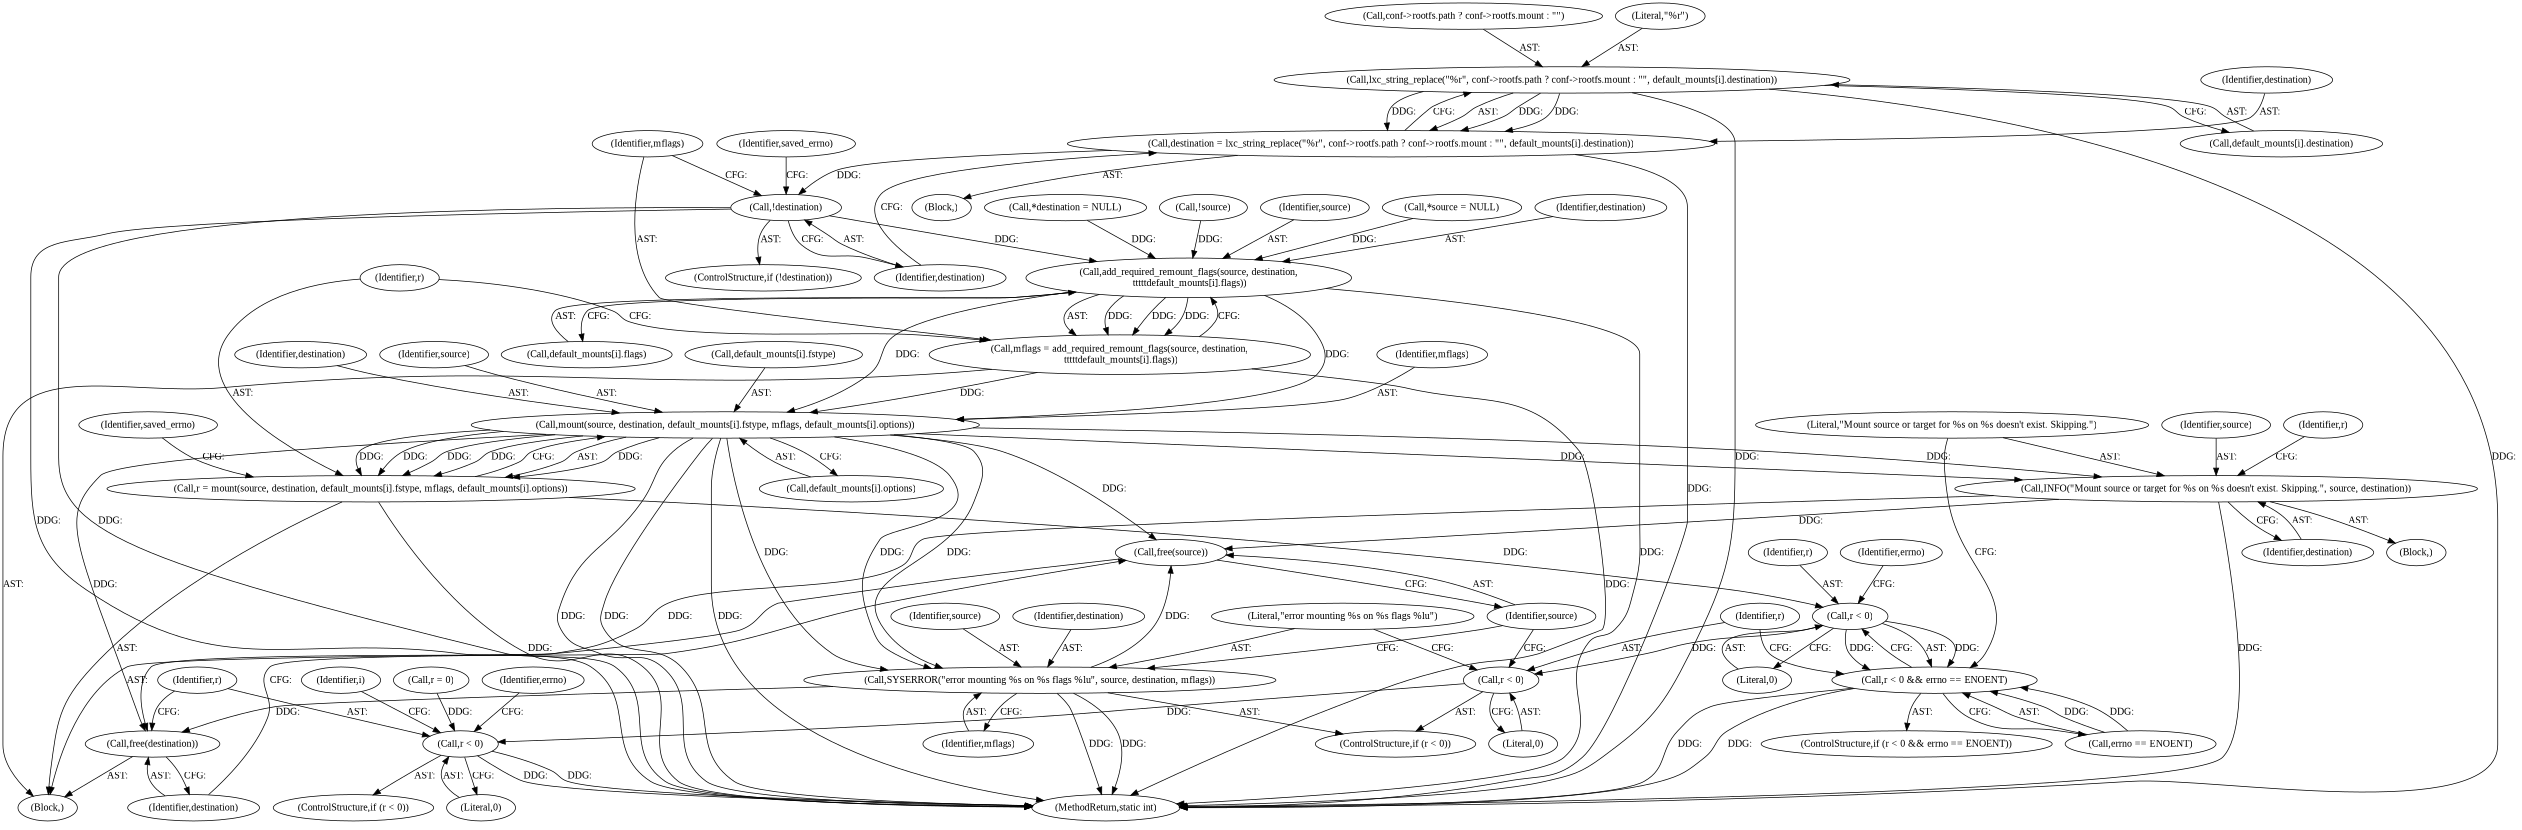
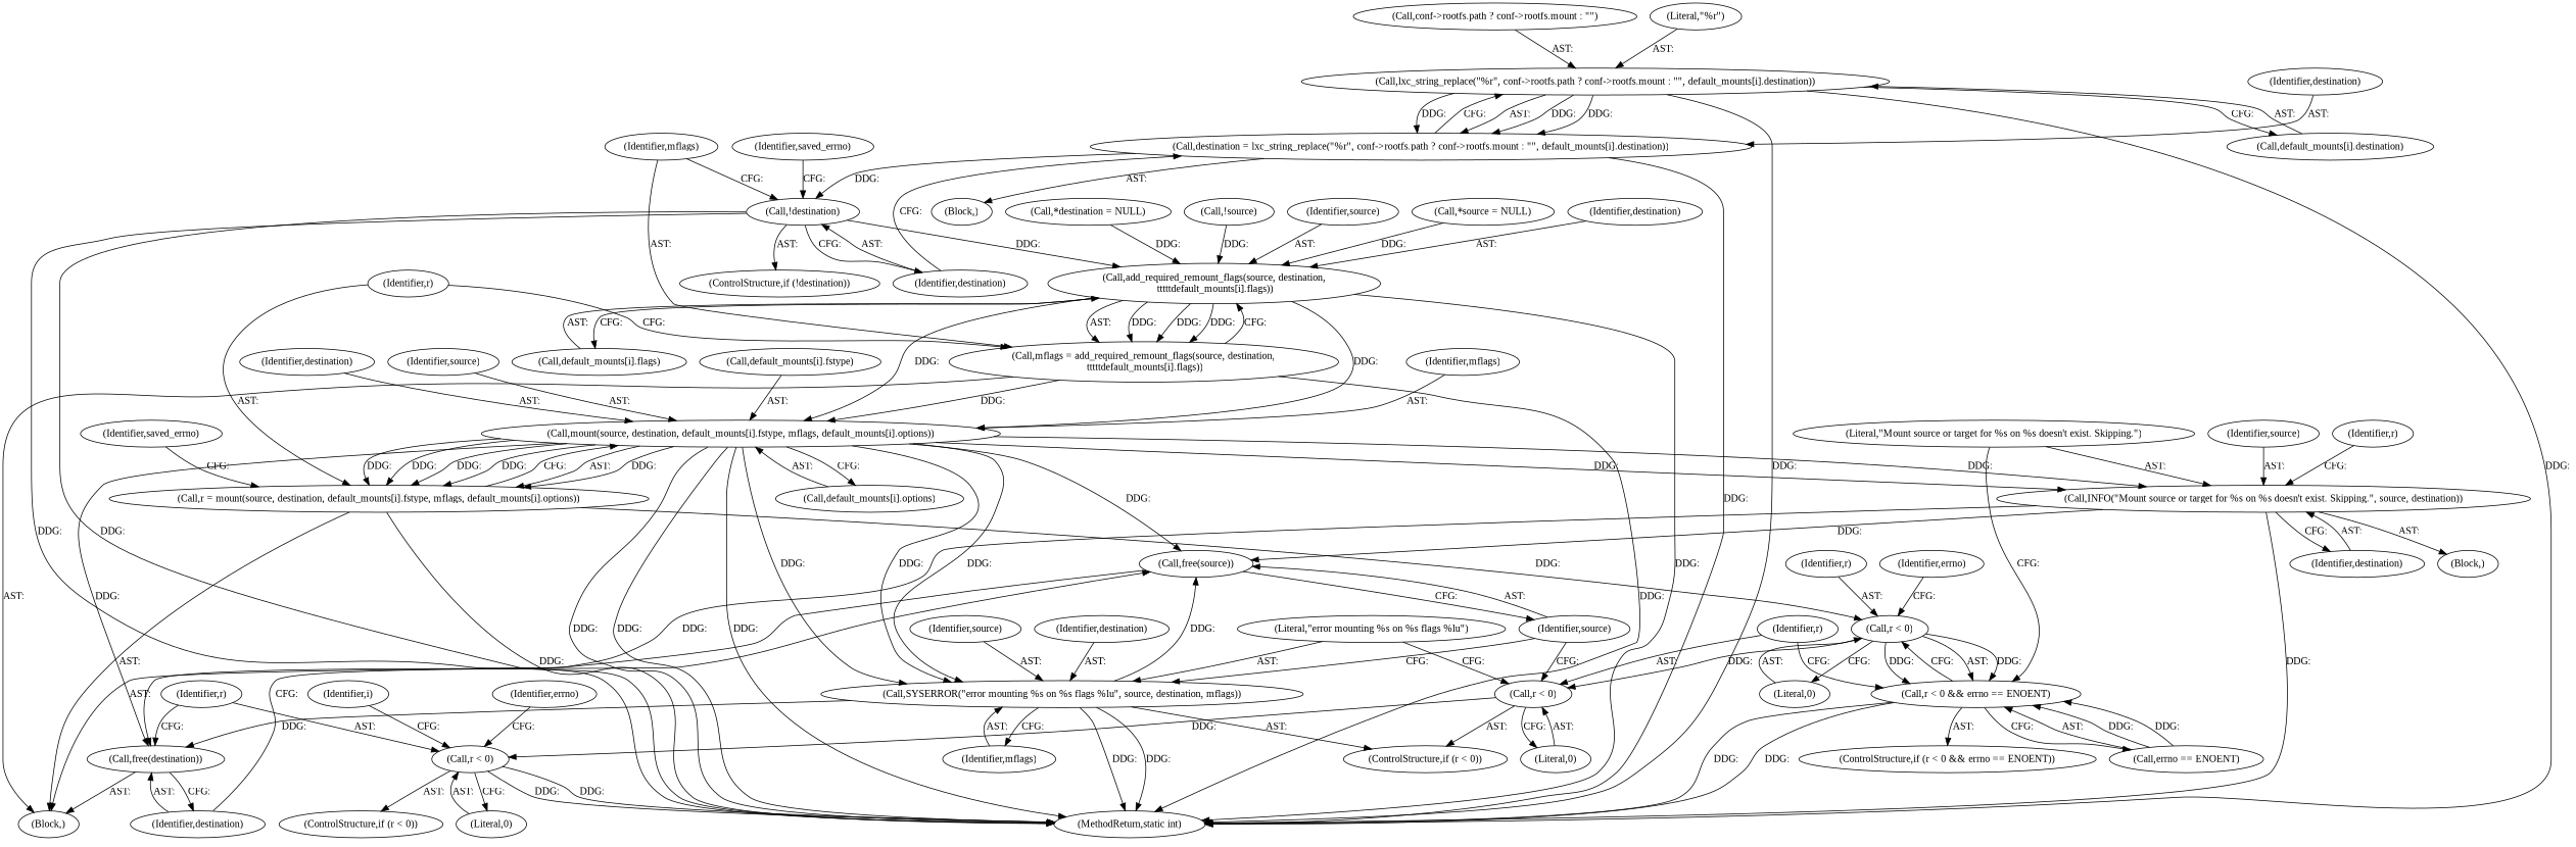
  digraph {
    fontname="Liberation Serif"
    node [fontname="Liberation Serif"]
    edge [fontname="Liberation Serif"]
    n1 [label="(Call,lxc_string_replace(\"%r\", conf->rootfs.path ? conf->rootfs.mount : \"\", default_mounts[i].destination))"]
    n2 [label="(Call,destination = lxc_string_replace(\"%r\", conf->rootfs.path ? conf->rootfs.mount : \"\", default_mounts[i].destination))"]
    n3 [label="(Call,default_mounts[i].destination)"]
    n4 [label="(MethodReturn,static int)"]
    n5 [label="(Call,!destination)"]
    n6 [label="(Block,)"]
    n7 [label="(Call,add_required_remount_flags(source, destination,\n \t\t\t\t\tdefault_mounts[i].flags))"]
    n8 [label="(ControlStructure,if (!destination))"]
    n9 [label="(Identifier,destination)"]
    n10 [label="(Call,mflags = add_required_remount_flags(source, destination,\n \t\t\t\t\tdefault_mounts[i].flags))"]
    n11 [label="(Call,mount(source, destination, default_mounts[i].fstype, mflags, default_mounts[i].options))"]
    n12 [label="(Call,default_mounts[i].flags)"]
    n13 [label="(Block,)"]
    n14 [label="(Call,r = mount(source, destination, default_mounts[i].fstype, mflags, default_mounts[i].options))"]
    n15 [label="(Call,INFO(\"Mount source or target for %s on %s doesn't exist. Skipping.\", source, destination))"]
    n16 [label="(Call,free(source))"]
    n17 [label="(Call,free(destination))"]
    n18 [label="(Call,SYSERROR(\"error mounting %s on %s flags %lu\", source, destination, mflags))"]
    n19 [label="(Call,default_mounts[i].options)"]
    n20 [label="(Call,r < 0)"]
    n21 [label="(Identifier,destination)"]
    n22 [label="(Block,)"]
    n23 [label="(Identifier,source)"]
    n24 [label="(Identifier,destination)"]
    n25 [label="(ControlStructure,if (r < 0))"]
    n26 [label="(Identifier,mflags)"]
    n27 [label="(Call,r < 0 && errno == ENOENT)"]
    n28 [label="(Call,r < 0)"]
    n29 [label="(Literal,0)"]
    n30 [label="(ControlStructure,if (r < 0 && errno == ENOENT))"]
    n31 [label="(Call,errno == ENOENT)"]
    n32 [label="(Call,r < 0)"]
    n33 [label="(Literal,0)"]
    n34 [label="(Literal,0)"]
    n35 [label="(ControlStructure,if (r < 0))"]
    n36 [label="(Identifier,source)"]
    n37 [label="(Call,*source = NULL)"]
    n38 [label="(Call,conf->rootfs.path ? conf->rootfs.mount : \"\")"]
    n39 [label="(Identifier,r)"]
    n40 [label="(Identifier,saved_errno)"]
    n41 [label="(Identifier,i)"]
    n42 [label="(Identifier,r)"]
    n43 [label="(Identifier,mflags)"]
-   n44 [label="(Call,r = 0)"]
    n45 [label="(Identifier,mflags)"]
    n46 [label="(Identifier,destination)"]
    n47 [label="(Identifier,destination)"]
    n48 [label="(Identifier,errno)"]
    n49 [label="(Identifier,r)"]
    n50 [label="(Identifier,destination)"]
    n51 [label="(Identifier,r)"]
    n52 [label="(Call,*destination = NULL)"]
    n53 [label="(Identifier,destination)"]
    n54 [label="(Literal,\"Mount source or target for %s on %s doesn't exist. Skipping.\")"]
    n55 [label="(Identifier,errno)"]
    n56 [label="(Identifier,r)"]
    n57 [label="(Identifier,source)"]
    n58 [label="(Identifier,source)"]
    n59 [label="(Call,!source)"]
    n60 [label="(Call,default_mounts[i].fstype)"]
    n61 [label="(Literal,\"error mounting %s on %s flags %lu\")"]
    n62 [label="(Literal,\"%r\")"]
    n63 [label="(Identifier,source)"]
    n64 [label="(Identifier,saved_errno)"]
    n1 -> n2 [label="AST: "]
    n1 -> n2 [label="DDG: "]
    n1 -> n2 [label="DDG: "]
    n1 -> n2 [label="DDG: "]
    n1 -> n3 [label="CFG: "]
    n1 -> n4 [label="DDG: "]
    n1 -> n4 [label="DDG: "]
    n2 -> n1 [label="CFG: "]
    n2 -> n4 [label="DDG: "]
    n2 -> n5 [label="DDG: "]
    n2 -> n6 [label="AST: "]
    n3 -> n1 [label="AST: "]
    n5 -> n4 [label="DDG: "]
    n5 -> n4 [label="DDG: "]
    n5 -> n7 [label="DDG: "]
    n5 -> n8 [label="AST: "]
    n5 -> n9 [label="CFG: "]
    n7 -> n4 [label="DDG: "]
    n7 -> n10 [label="AST: "]
    n7 -> n10 [label="DDG: "]
    n7 -> n10 [label="DDG: "]
    n7 -> n10 [label="DDG: "]
    n7 -> n11 [label="DDG: "]
    n7 -> n11 [label="DDG: "]
    n7 -> n12 [label="CFG: "]
    n9 -> n2 [label="CFG: "]
    n9 -> n5 [label="AST: "]
    n10 -> n4 [label="DDG: "]
    n10 -> n7 [label="CFG: "]
    n10 -> n11 [label="DDG: "]
    n10 -> n13 [label="AST: "]
    n11 -> n4 [label="DDG: "]
    n11 -> n4 [label="DDG: "]
    n11 -> n4 [label="DDG: "]
    n11 -> n14 [label="AST: "]
    n11 -> n14 [label="DDG: "]
    n11 -> n14 [label="DDG: "]
    n11 -> n14 [label="DDG: "]
    n11 -> n14 [label="DDG: "]
    n11 -> n14 [label="DDG: "]
    n11 -> n15 [label="DDG: "]
    n11 -> n15 [label="DDG: "]
    n11 -> n16 [label="DDG: "]
    n11 -> n17 [label="DDG: "]
    n11 -> n18 [label="DDG: "]
    n11 -> n18 [label="DDG: "]
    n11 -> n18 [label="DDG: "]
    n11 -> n19 [label="CFG: "]
    n12 -> n7 [label="AST: "]
    n14 -> n4 [label="DDG: "]
    n14 -> n11 [label="CFG: "]
    n14 -> n13 [label="AST: "]
    n14 -> n20 [label="DDG: "]
    n15 -> n4 [label="DDG: "]
    n15 -> n16 [label="DDG: "]
    n15 -> n17 [label="DDG: "]
    n15 -> n21 [label="CFG: "]
    n15 -> n22 [label="AST: "]
    n16 -> n13 [label="AST: "]
    n16 -> n23 [label="CFG: "]
    n17 -> n13 [label="AST: "]
    n17 -> n24 [label="CFG: "]
    n18 -> n4 [label="DDG: "]
    n18 -> n4 [label="DDG: "]
    n18 -> n16 [label="DDG: "]
    n18 -> n17 [label="DDG: "]
    n18 -> n25 [label="AST: "]
    n18 -> n26 [label="CFG: "]
    n19 -> n11 [label="AST: "]
    n20 -> n27 [label="AST: "]
    n20 -> n27 [label="DDG: "]
    n20 -> n27 [label="DDG: "]
    n20 -> n28 [label="DDG: "]
    n20 -> n29 [label="CFG: "]
    n21 -> n15 [label="AST: "]
    n23 -> n16 [label="AST: "]
    n23 -> n18 [label="CFG: "]
    n23 -> n28 [label="CFG: "]
    n24 -> n16 [label="CFG: "]
    n24 -> n17 [label="AST: "]
    n26 -> n18 [label="AST: "]
    n27 -> n4 [label="DDG: "]
    n27 -> n4 [label="DDG: "]
    n27 -> n20 [label="CFG: "]
    n27 -> n30 [label="AST: "]
    n27 -> n31 [label="CFG: "]
    n28 -> n25 [label="AST: "]
    n28 -> n32 [label="DDG: "]
    n28 -> n33 [label="CFG: "]
    n29 -> n20 [label="AST: "]
    n31 -> n27 [label="AST: "]
    n31 -> n27 [label="DDG: "]
    n31 -> n27 [label="DDG: "]
    n32 -> n4 [label="DDG: "]
    n32 -> n4 [label="DDG: "]
    n32 -> n34 [label="CFG: "]
    n32 -> n35 [label="AST: "]
    n33 -> n28 [label="AST: "]
    n34 -> n32 [label="AST: "]
    n36 -> n15 [label="AST: "]
    n37 -> n7 [label="DDG: "]
    n38 -> n1 [label="AST: "]
    n39 -> n17 [label="CFG: "]
    n39 -> n32 [label="AST: "]
    n40 -> n5 [label="CFG: "]
    n41 -> n32 [label="CFG: "]
    n42 -> n10 [label="CFG: "]
    n42 -> n14 [label="AST: "]
    n43 -> n5 [label="CFG: "]
    n43 -> n10 [label="AST: "]
-   n44 -> n32 [label="DDG: "]
    n45 -> n11 [label="AST: "]
    n46 -> n7 [label="AST: "]
    n47 -> n11 [label="AST: "]
    n48 -> n32 [label="CFG: "]
    n49 -> n20 [label="AST: "]
    n50 -> n2 [label="AST: "]
    n51 -> n15 [label="CFG: "]
    n52 -> n7 [label="DDG: "]
    n53 -> n18 [label="AST: "]
    n54 -> n15 [label="AST: "]
    n54 -> n27 [label="CFG: "]
    n55 -> n20 [label="CFG: "]
    n56 -> n27 [label="CFG: "]
    n56 -> n28 [label="AST: "]
    n57 -> n18 [label="AST: "]
    n58 -> n11 [label="AST: "]
    n59 -> n7 [label="DDG: "]
    n60 -> n11 [label="AST: "]
    n61 -> n18 [label="AST: "]
    n61 -> n28 [label="CFG: "]
    n62 -> n1 [label="AST: "]
    n63 -> n7 [label="AST: "]
    n64 -> n14 [label="CFG: "]
  }
